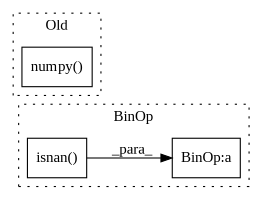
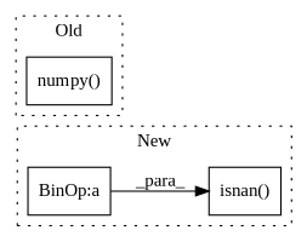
  digraph {
    rankdir=LR
    fontname="Liberation Serif"
    node [a=75 shape=box fontname="Liberation Serif"]
    n1 [l="9,1" label="isnan()" s="4202,4215"]
    n2 [a=82 l=3 label="BinOp:a" s=4192]
    n3 [l=23 label="numpy()" s=4163]
    subgraph cluster_1 {
-     label=BinOp
+     label=New
      style=dotted
      n1
      n2
    }
    subgraph cluster_2 {
      label=Old
      style=dotted
      n3
    }
-   n1 -> n2 [label=_para_ fontname="Liberation Serif"]
+   n2 -> n1 [label=_para_ fontname="Liberation Serif"]
  }
